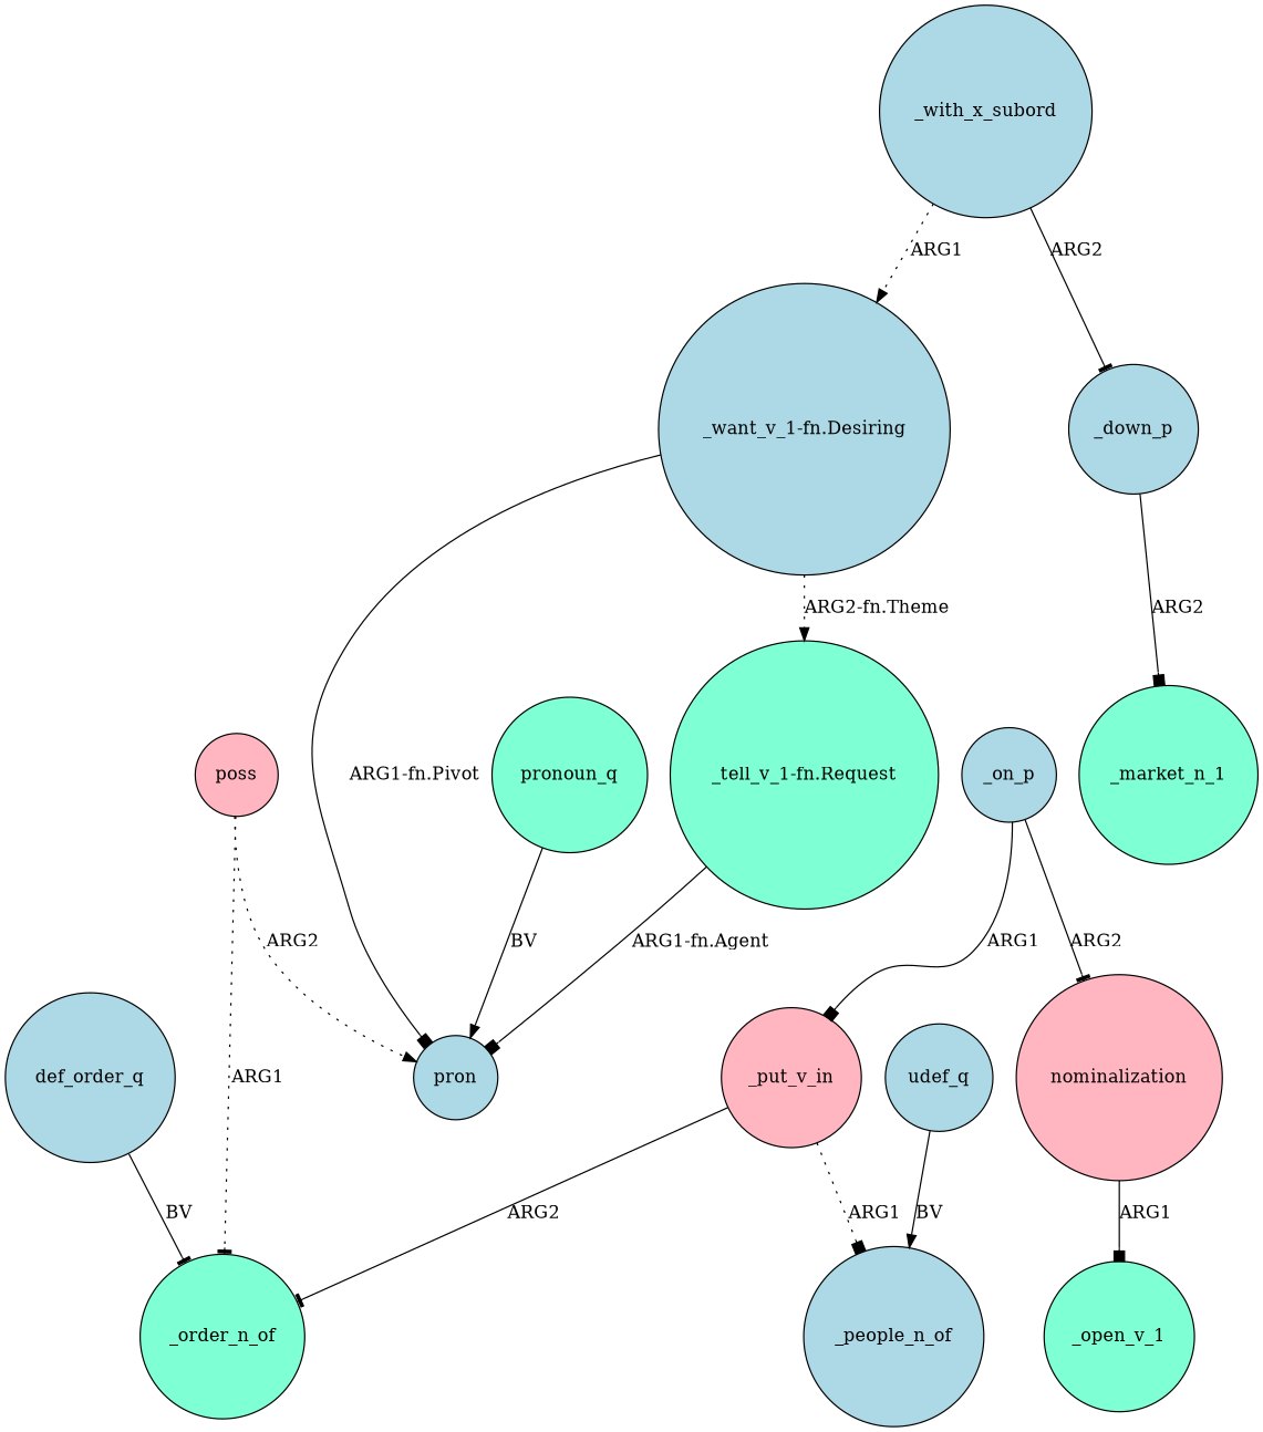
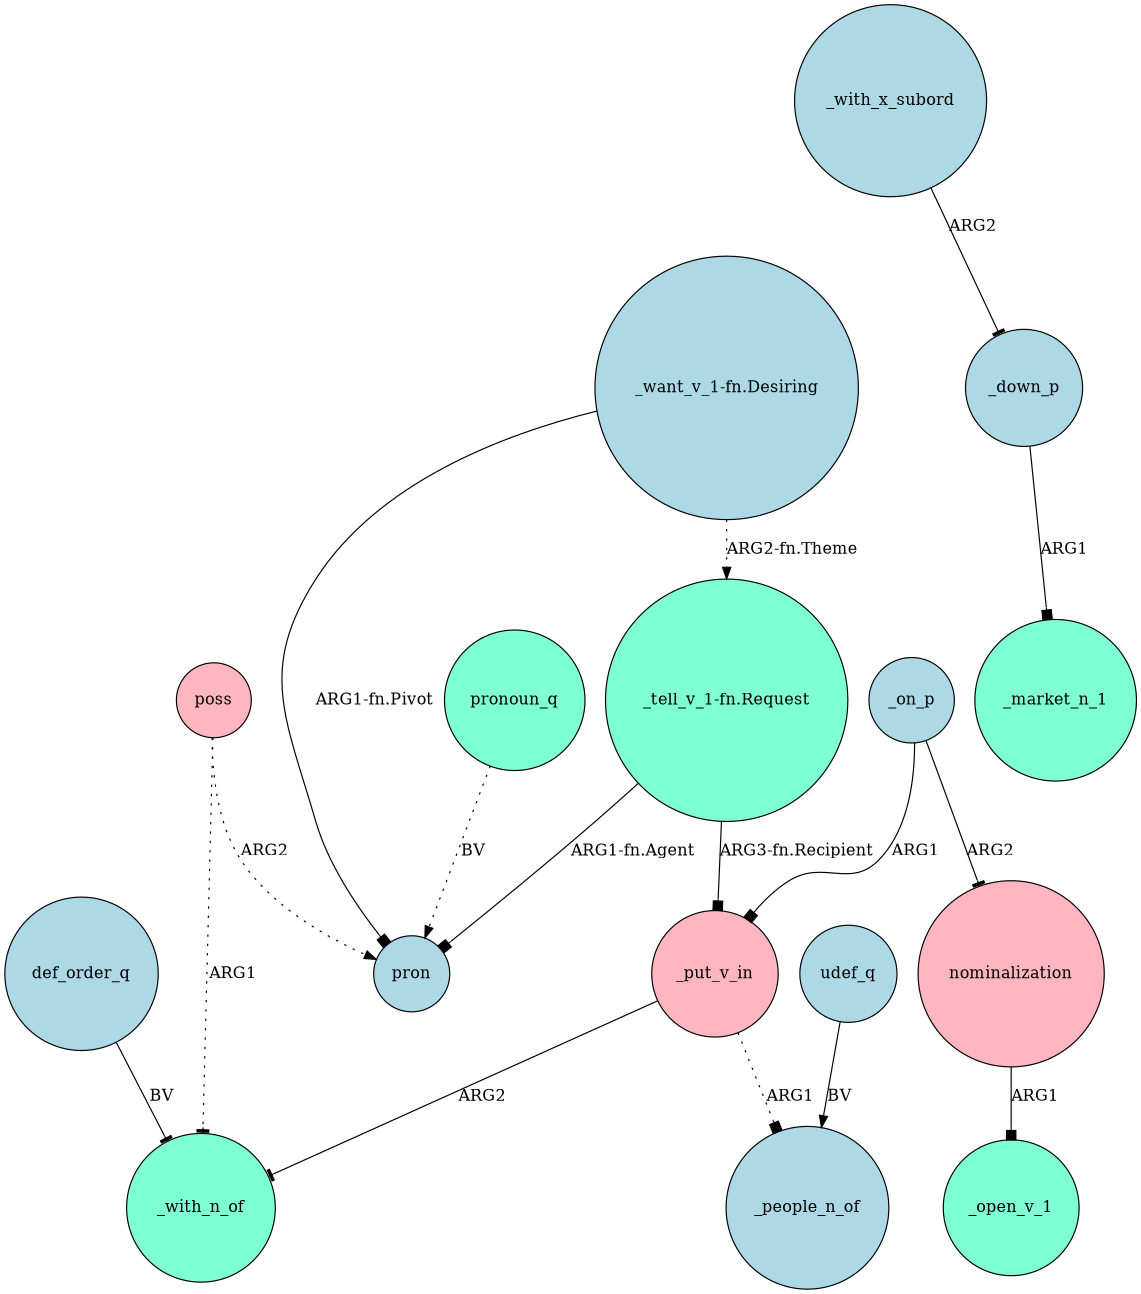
  digraph {
    node [fillcolor=lightblue shape=circle style=filled]
    edge [arrowhead=box style=solid]
    poss [fillcolor=lightpink]
    pron
-   _order_n_of [fillcolor=aquamarine]
+   _order_n_of [fillcolor=aquamarine label=_with_n_of]
    "_tell_v_1-fn.Request" [fillcolor=aquamarine]
    _put_v_in [fillcolor=lightpink]
    _people_n_of
    _on_p
    nominalization [fillcolor=lightpink]
    _open_v_1 [fillcolor=aquamarine]
    _market_n_1 [fillcolor=aquamarine]
    _down_p
    _with_x_subord
    "_want_v_1-fn.Desiring"
    n14 [label=def_order_q]
    udef_q
    pronoun_q [fillcolor=aquamarine]
    poss -> pron [arrowhead=normal label=ARG2 style=dotted]
    poss -> _order_n_of [arrowhead=tee label=ARG1 style=dotted]
    "_tell_v_1-fn.Request" -> pron [label="ARG1-fn.Agent"]
+   "_tell_v_1-fn.Request" -> _put_v_in [label="ARG3-fn.Recipient"]
    _put_v_in -> _order_n_of [arrowhead=tee label=ARG2]
    _put_v_in -> _people_n_of [label=ARG1 style=dotted]
    _on_p -> _put_v_in [label=ARG1]
    _on_p -> nominalization [arrowhead=tee label=ARG2]
    nominalization -> _open_v_1 [label=ARG1]
-   _down_p -> _market_n_1 [label=ARG2]
+   _down_p -> _market_n_1 [label=ARG1]
    _with_x_subord -> _down_p [arrowhead=tee label=ARG2]
-   _with_x_subord -> "_want_v_1-fn.Desiring" [arrowhead=normal label=ARG1 style=dotted]
    "_want_v_1-fn.Desiring" -> pron [label="ARG1-fn.Pivot"]
    "_want_v_1-fn.Desiring" -> "_tell_v_1-fn.Request" [arrowhead=normal label="ARG2-fn.Theme" style=dotted]
    n14 -> _order_n_of [arrowhead=tee label=BV]
    udef_q -> _people_n_of [arrowhead=normal label=BV]
-   pronoun_q -> pron [arrowhead=normal label=BV]
+   pronoun_q -> pron [arrowhead=normal label=BV style=dotted]
  }
